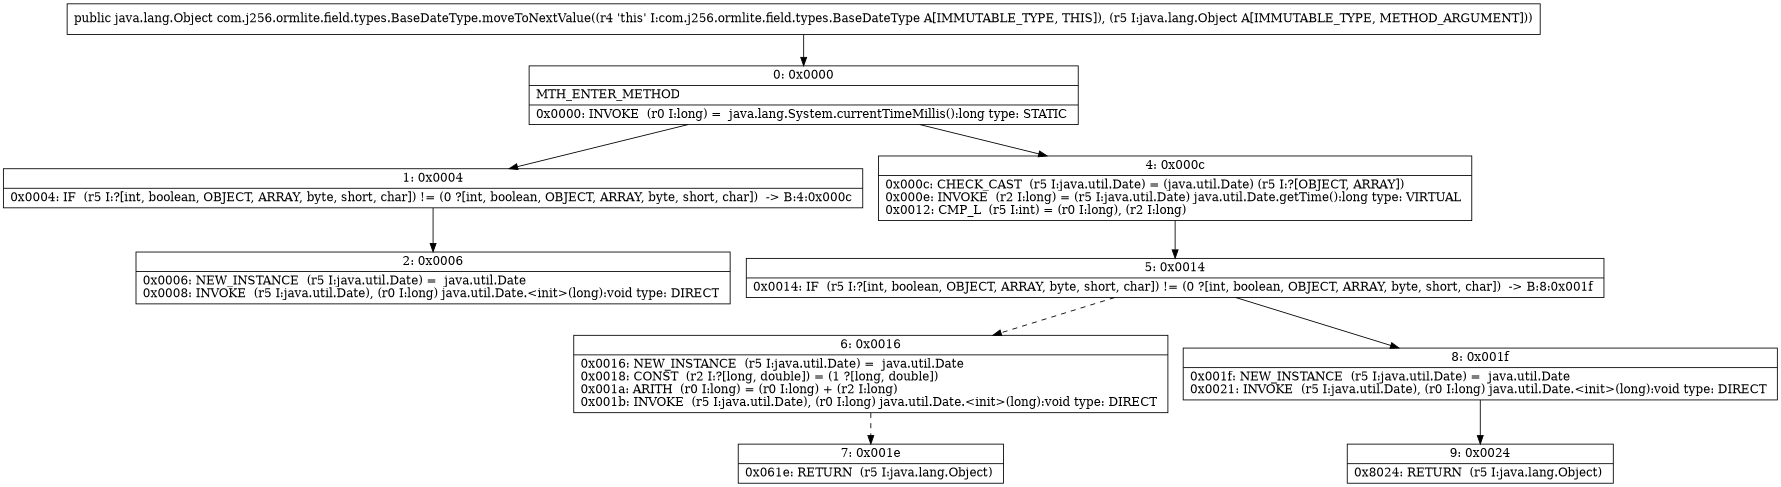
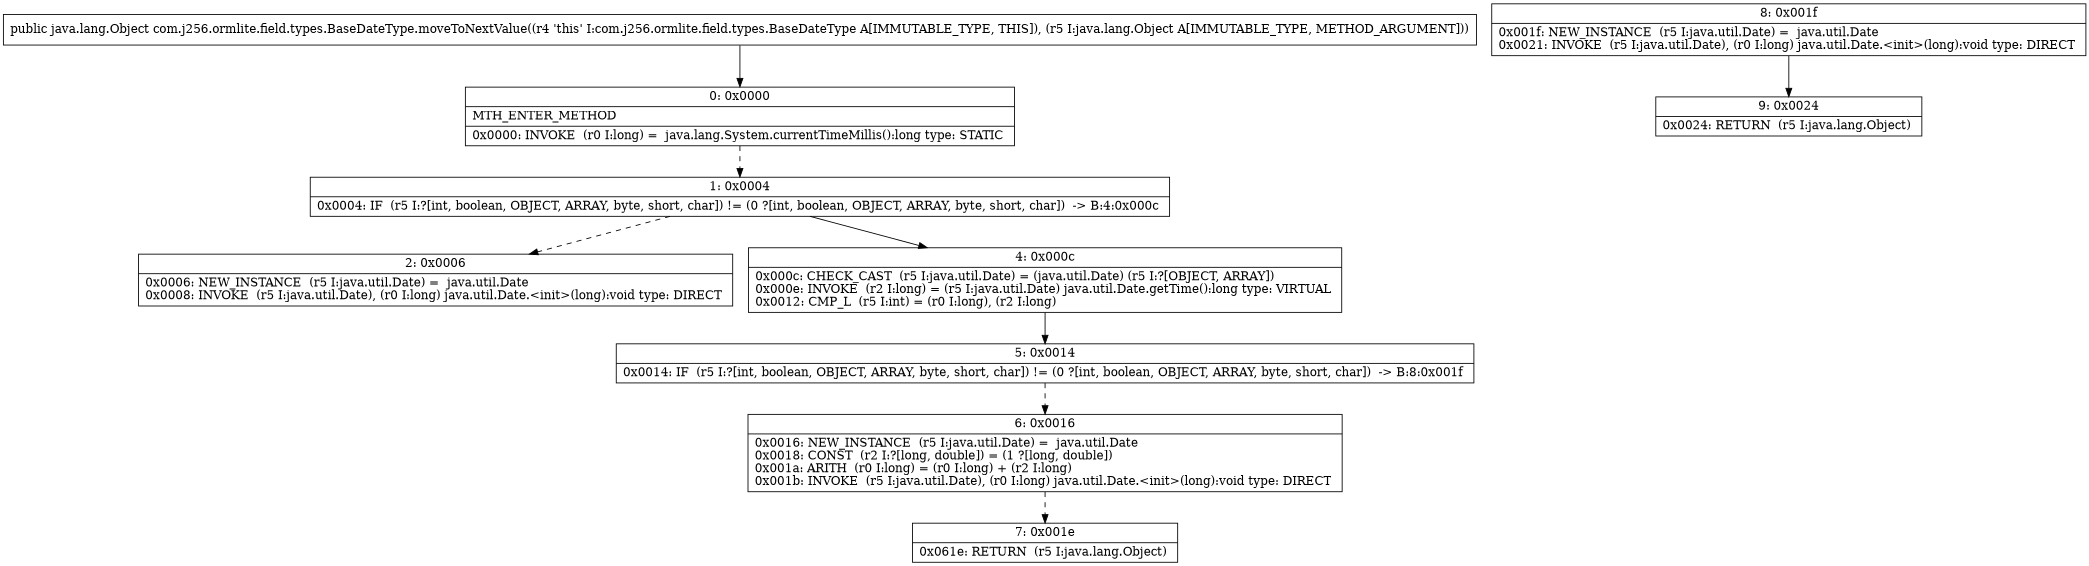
  digraph {
    node [shape=record]
    n1 [label="{0\:\ 0x0000|MTH_ENTER_METHOD\l|0x0000: INVOKE  (r0 I:long) =  java.lang.System.currentTimeMillis():long type: STATIC \l}"]
    n2 [label="{1\:\ 0x0004|0x0004: IF  (r5 I:?[int, boolean, OBJECT, ARRAY, byte, short, char]) != (0 ?[int, boolean, OBJECT, ARRAY, byte, short, char])  \-\> B:4:0x000c \l}"]
    n3 [label="{2\:\ 0x0006|0x0006: NEW_INSTANCE  (r5 I:java.util.Date) =  java.util.Date \l0x0008: INVOKE  (r5 I:java.util.Date), (r0 I:long) java.util.Date.\<init\>(long):void type: DIRECT \l}"]
    n4 [label="{4\:\ 0x000c|0x000c: CHECK_CAST  (r5 I:java.util.Date) = (java.util.Date) (r5 I:?[OBJECT, ARRAY]) \l0x000e: INVOKE  (r2 I:long) = (r5 I:java.util.Date) java.util.Date.getTime():long type: VIRTUAL \l0x0012: CMP_L  (r5 I:int) = (r0 I:long), (r2 I:long) \l}"]
    n5 [label="{5\:\ 0x0014|0x0014: IF  (r5 I:?[int, boolean, OBJECT, ARRAY, byte, short, char]) != (0 ?[int, boolean, OBJECT, ARRAY, byte, short, char])  \-\> B:8:0x001f \l}"]
    n6 [label="{6\:\ 0x0016|0x0016: NEW_INSTANCE  (r5 I:java.util.Date) =  java.util.Date \l0x0018: CONST  (r2 I:?[long, double]) = (1 ?[long, double]) \l0x001a: ARITH  (r0 I:long) = (r0 I:long) + (r2 I:long) \l0x001b: INVOKE  (r5 I:java.util.Date), (r0 I:long) java.util.Date.\<init\>(long):void type: DIRECT \l}"]
    n7 [label="{8\:\ 0x001f|0x001f: NEW_INSTANCE  (r5 I:java.util.Date) =  java.util.Date \l0x0021: INVOKE  (r5 I:java.util.Date), (r0 I:long) java.util.Date.\<init\>(long):void type: DIRECT \l}"]
    n8 [label="{7\:\ 0x001e|0x061e: RETURN  (r5 I:java.lang.Object) \l}"]
-   n9 [label="{9\:\ 0x0024|0x8024: RETURN  (r5 I:java.lang.Object) \l}"]
+   n9 [label="{9\:\ 0x0024|0x0024: RETURN  (r5 I:java.lang.Object) \l}"]
    n10 [label="{public java.lang.Object com.j256.ormlite.field.types.BaseDateType.moveToNextValue((r4 'this' I:com.j256.ormlite.field.types.BaseDateType A[IMMUTABLE_TYPE, THIS]), (r5 I:java.lang.Object A[IMMUTABLE_TYPE, METHOD_ARGUMENT])) }"]
-   n1 -> n2
-   n2 -> n3 [style=solid]
-   n1 -> n4
+   n1 -> n2 [style=dashed]
+   n2 -> n3 [style=dashed]
+   n2 -> n4
    n4 -> n5
    n5 -> n6 [style=dashed]
-   n5 -> n7
    n6 -> n8 [style=dashed]
    n7 -> n9
    n10 -> n1
  }
